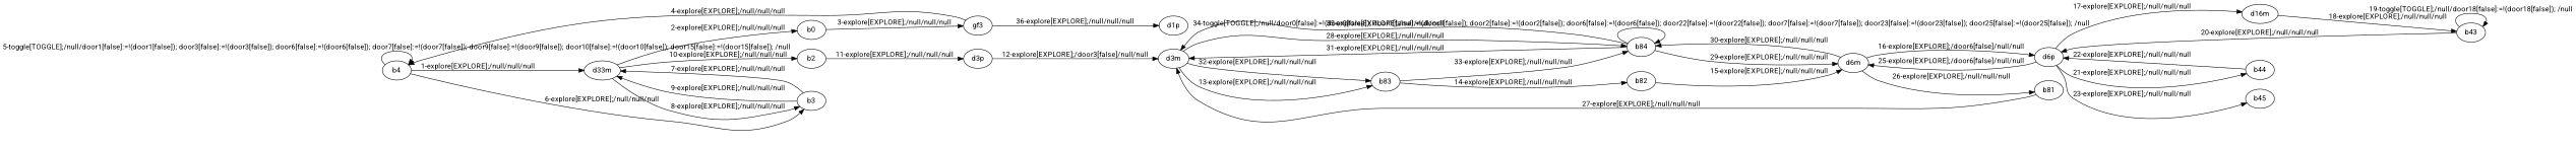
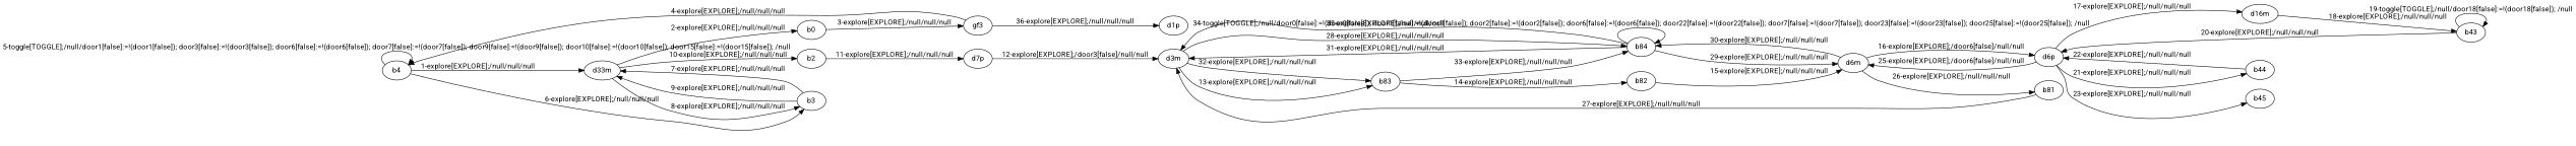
  digraph {
    fontname=Roboto
    rankdir=LR
    node [fontname=Roboto]
    edge [fontname=Roboto]
    b4
    d33m
    b3
    b0
    b2
    gf3
-   d3p
+   d3p [label=d7p]
    d1p
    d3m
    b83
    b84
    b82
    d6m
    d6p
    b81
    d16m
    b44
    b45
    b43
    b4 -> b4 [label="5-toggle[TOGGLE];/null/door1[false]:=!(door1[false]); door3[false]:=!(door3[false]); door6[false]:=!(door6[false]); door7[false]:=!(door7[false]); door9[false]:=!(door9[false]); door10[false]:=!(door10[false]); door15[false]:=!(door15[false]); /null"]
    b4 -> d33m [label="1-explore[EXPLORE];/null/null/null"]
    b4 -> b3 [label="6-explore[EXPLORE];/null/null/null"]
    d33m -> b3 [label="8-explore[EXPLORE];/null/null/null"]
    d33m -> b0 [label="2-explore[EXPLORE];/null/null/null"]
    d33m -> b2 [label="10-explore[EXPLORE];/null/null/null"]
    b3 -> d33m [label="7-explore[EXPLORE];/null/null/null"]
    b3 -> d33m [label="9-explore[EXPLORE];/null/null/null"]
    b0 -> gf3 [label="3-explore[EXPLORE];/null/null/null"]
    b2 -> d3p [label="11-explore[EXPLORE];/null/null/null"]
    gf3 -> b4 [label="4-explore[EXPLORE];/null/null/null"]
    gf3 -> d1p [label="36-explore[EXPLORE];/null/null/null"]
    d3p -> d3m [label="12-explore[EXPLORE];/door3[false]/null/null"]
    d3m -> b83 [label="13-explore[EXPLORE];/null/null/null"]
    d3m -> b83 [label="32-explore[EXPLORE];/null/null/null"]
    d3m -> b84 [label="28-explore[EXPLORE];/null/null/null"]
    b83 -> b84 [label="33-explore[EXPLORE];/null/null/null"]
    b83 -> b82 [label="14-explore[EXPLORE];/null/null/null"]
    b84 -> d3m [label="31-explore[EXPLORE];/null/null/null"]
    b84 -> d3m [label="35-explore[EXPLORE];/null/null/null"]
    b84 -> b84 [label="34-toggle[TOGGLE];/null/door0[false]:=!(door0[false]); door1[false]:=!(door1[false]); door2[false]:=!(door2[false]); door6[false]:=!(door6[false]); door22[false]:=!(door22[false]); door7[false]:=!(door7[false]); door23[false]:=!(door23[false]); door25[false]:=!(door25[false]); /null"]
    b84 -> d6m [label="29-explore[EXPLORE];/null/null/null"]
    b82 -> d6m [label="15-explore[EXPLORE];/null/null/null"]
    d6m -> b84 [label="30-explore[EXPLORE];/null/null/null"]
    d6m -> d6p [label="16-explore[EXPLORE];/door6[false]/null/null"]
    d6m -> b81 [label="26-explore[EXPLORE];/null/null/null"]
    d6p -> d6m [label="25-explore[EXPLORE];/door6[false]/null/null"]
    d6p -> d16m [label="17-explore[EXPLORE];/null/null/null"]
    d6p -> b44 [label="21-explore[EXPLORE];/null/null/null"]
    d6p -> b45 [label="23-explore[EXPLORE];/null/null/null"]
    b81 -> d3m [label="27-explore[EXPLORE];/null/null/null"]
    d16m -> b43 [label="18-explore[EXPLORE];/null/null/null"]
    b44 -> d6p [label="22-explore[EXPLORE];/null/null/null"]
    b43 -> d6p [label="20-explore[EXPLORE];/null/null/null"]
    b43 -> b43 [label="19-toggle[TOGGLE];/null/door18[false]:=!(door18[false]); /null"]
  }
